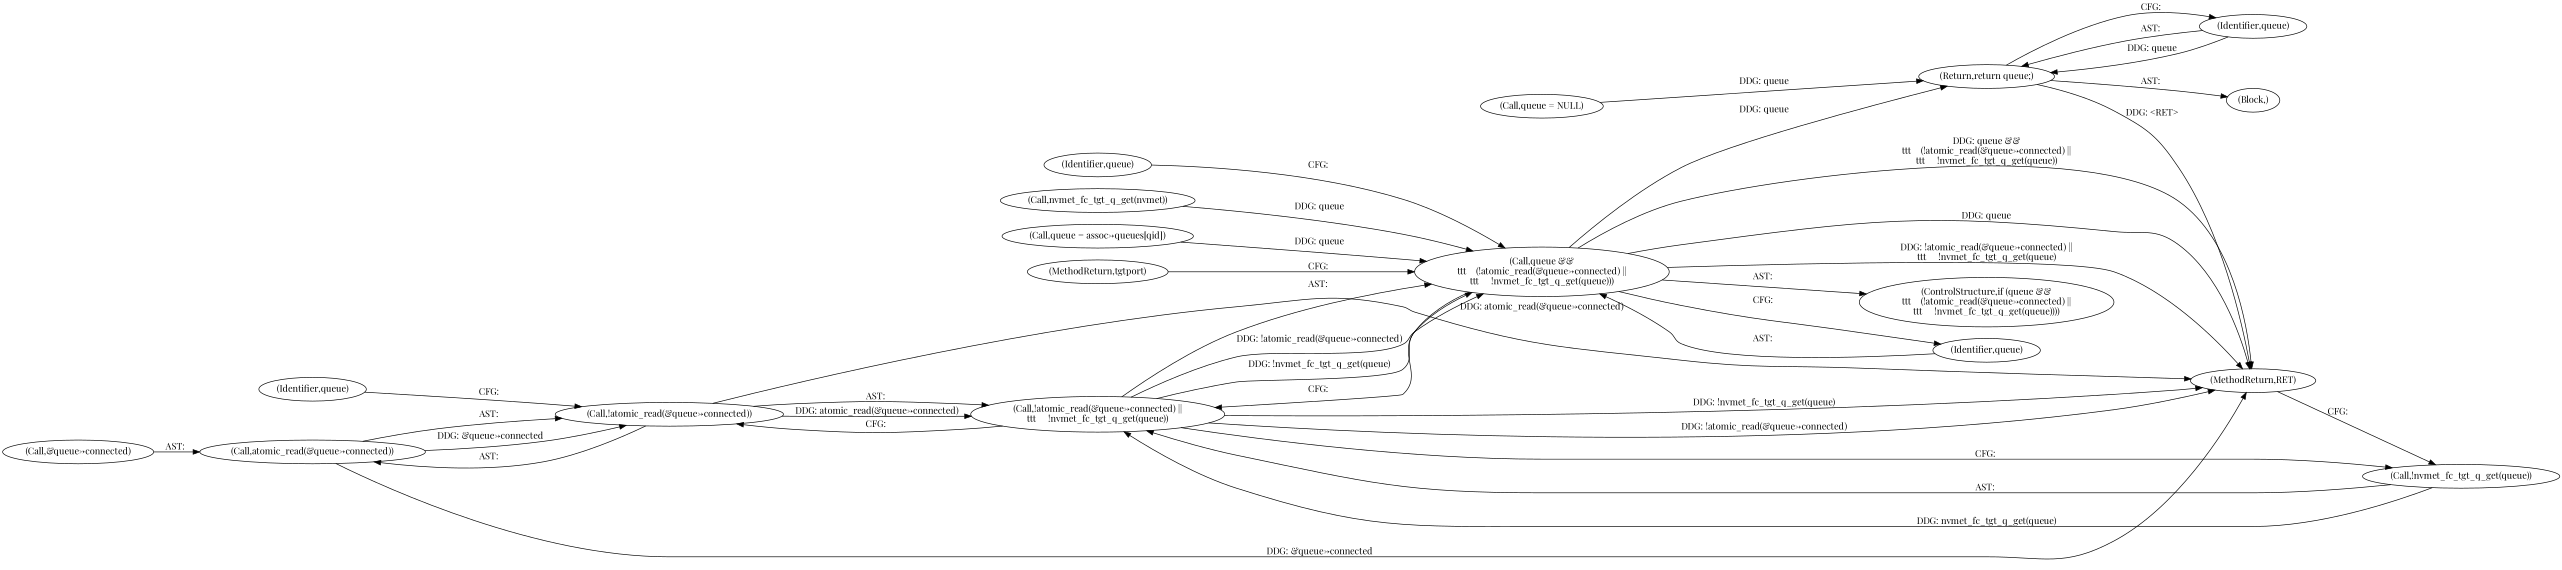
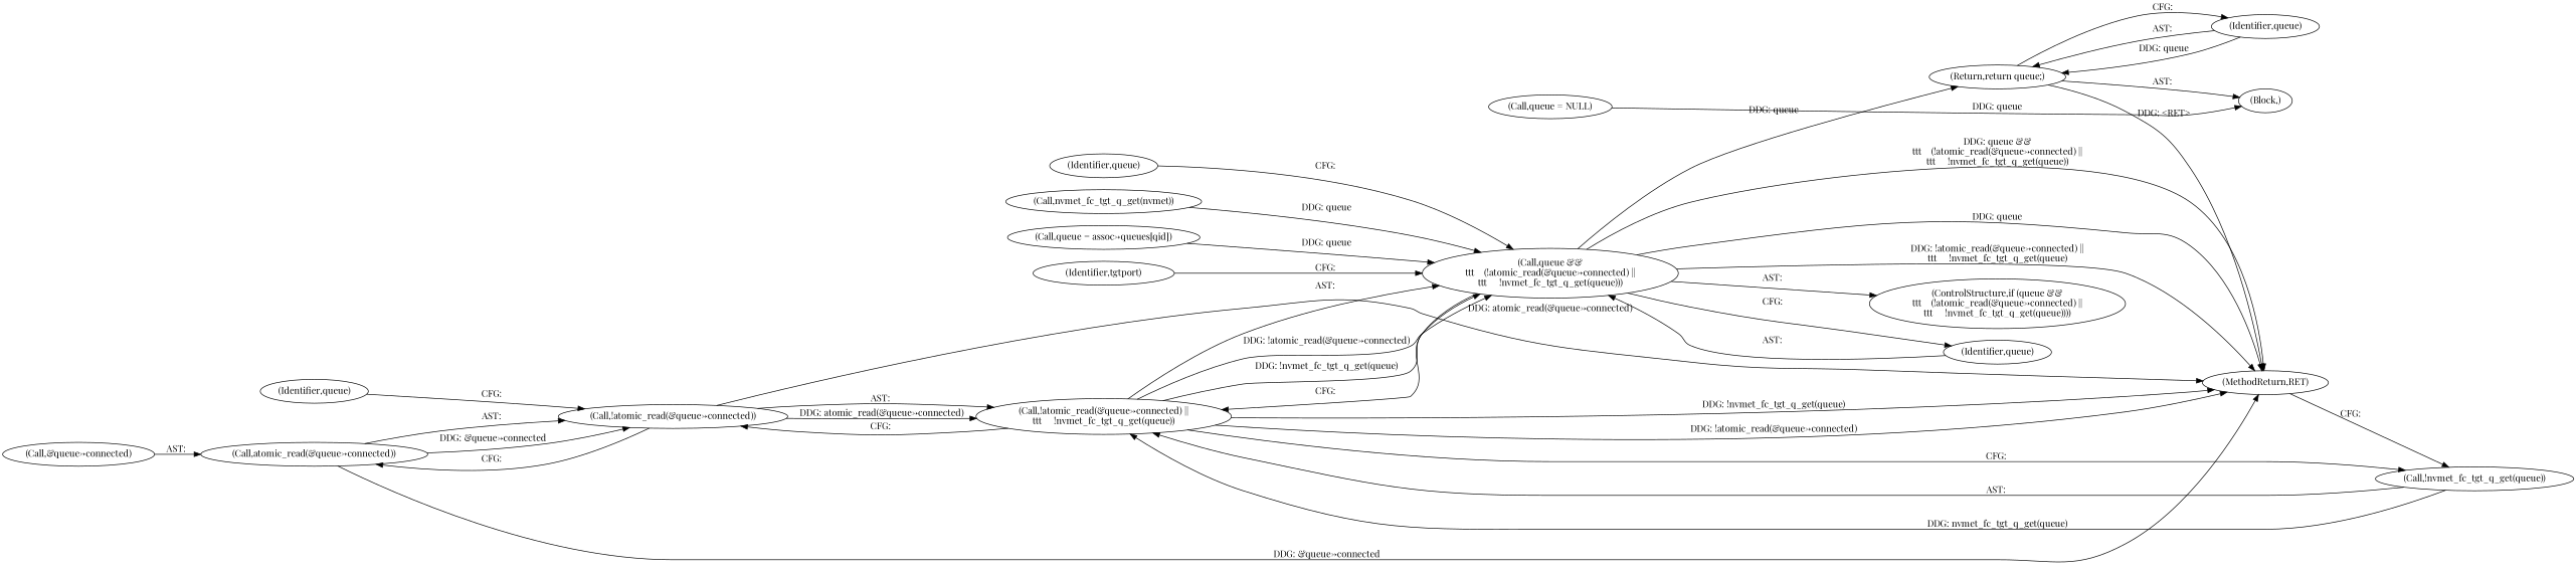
  digraph {
    fontname="Playfair Display"
    rankdir=LR
    node [fontname="Playfair Display"]
    edge [fontname="Playfair Display"]
    n1 [label="(Call,atomic_read(&queue->connected))"]
    n2 [label="(Call,!atomic_read(&queue->connected))"]
    n3 [label="(MethodReturn,RET)"]
    n4 [label="(Call,!atomic_read(&queue->connected) ||\n\t\t\t     !nvmet_fc_tgt_q_get(queue))"]
    n5 [label="(Call,&queue->connected)"]
    n6 [label="(Call,!nvmet_fc_tgt_q_get(queue))"]
    n7 [label="(Call,queue &&\n\t\t\t    (!atomic_read(&queue->connected) ||\n\t\t\t     !nvmet_fc_tgt_q_get(queue)))"]
    n8 [label="(Return,return queue;)"]
    n9 [label="(ControlStructure,if (queue &&\n\t\t\t    (!atomic_read(&queue->connected) ||\n\t\t\t     !nvmet_fc_tgt_q_get(queue))))"]
    n10 [label="(Identifier,queue)"]
    n11 [label="(Identifier,queue)"]
    n12 [label="(Block,)"]
    n13 [label="(Identifier,queue)"]
    n14 [label="(Call,queue = NULL)"]
    n15 [label="(Identifier,queue)"]
    n16 [label="(Call,nvmet_fc_tgt_q_get(nvmet))"]
    n17 [label="(Call,queue = assoc->queues[qid])"]
-   n18 [label="(MethodReturn,tgtport)"]
+   n18 [label="(Identifier,tgtport)"]
    n1 -> n2 [label="AST: "]
    n1 -> n2 [label="DDG: &queue->connected"]
    n1 -> n3 [label="DDG: &queue->connected"]
-   n2 -> n1 [label="AST: "]
+   n2 -> n1 [label="CFG: "]
    n2 -> n3 [label="DDG: atomic_read(&queue->connected)"]
    n2 -> n4 [label="AST: "]
    n2 -> n4 [label="DDG: atomic_read(&queue->connected)"]
    n3 -> n6 [label="CFG: "]
    n4 -> n2 [label="CFG: "]
    n4 -> n3 [label="DDG: !nvmet_fc_tgt_q_get(queue)"]
    n4 -> n3 [label="DDG: !atomic_read(&queue->connected)"]
    n4 -> n6 [label="CFG: "]
    n4 -> n7 [label="AST: "]
    n4 -> n7 [label="DDG: !atomic_read(&queue->connected)"]
    n4 -> n7 [label="DDG: !nvmet_fc_tgt_q_get(queue)"]
    n5 -> n1 [label="AST: "]
    n6 -> n4 [label="AST: "]
    n6 -> n4 [label="DDG: nvmet_fc_tgt_q_get(queue)"]
    n7 -> n3 [label="DDG: queue &&\n\t\t\t    (!atomic_read(&queue->connected) ||\n\t\t\t     !nvmet_fc_tgt_q_get(queue))"]
    n7 -> n3 [label="DDG: queue"]
    n7 -> n3 [label="DDG: !atomic_read(&queue->connected) ||\n\t\t\t     !nvmet_fc_tgt_q_get(queue)"]
    n7 -> n4 [label="CFG: "]
    n7 -> n8 [label="DDG: queue"]
    n7 -> n9 [label="AST: "]
    n7 -> n10 [label="CFG: "]
    n8 -> n3 [label="DDG: <RET>"]
    n8 -> n11 [label="CFG: "]
    n8 -> n12 [label="AST: "]
    n10 -> n7 [label="AST: "]
    n11 -> n8 [label="AST: "]
    n11 -> n8 [label="DDG: queue"]
    n13 -> n2 [label="CFG: "]
-   n14 -> n8 [label="DDG: queue"]
+   n14 -> n12 [label="DDG: queue"]
    n15 -> n7 [label="CFG: "]
    n16 -> n7 [label="DDG: queue"]
    n17 -> n7 [label="DDG: queue"]
    n18 -> n7 [label="CFG: "]
  }
